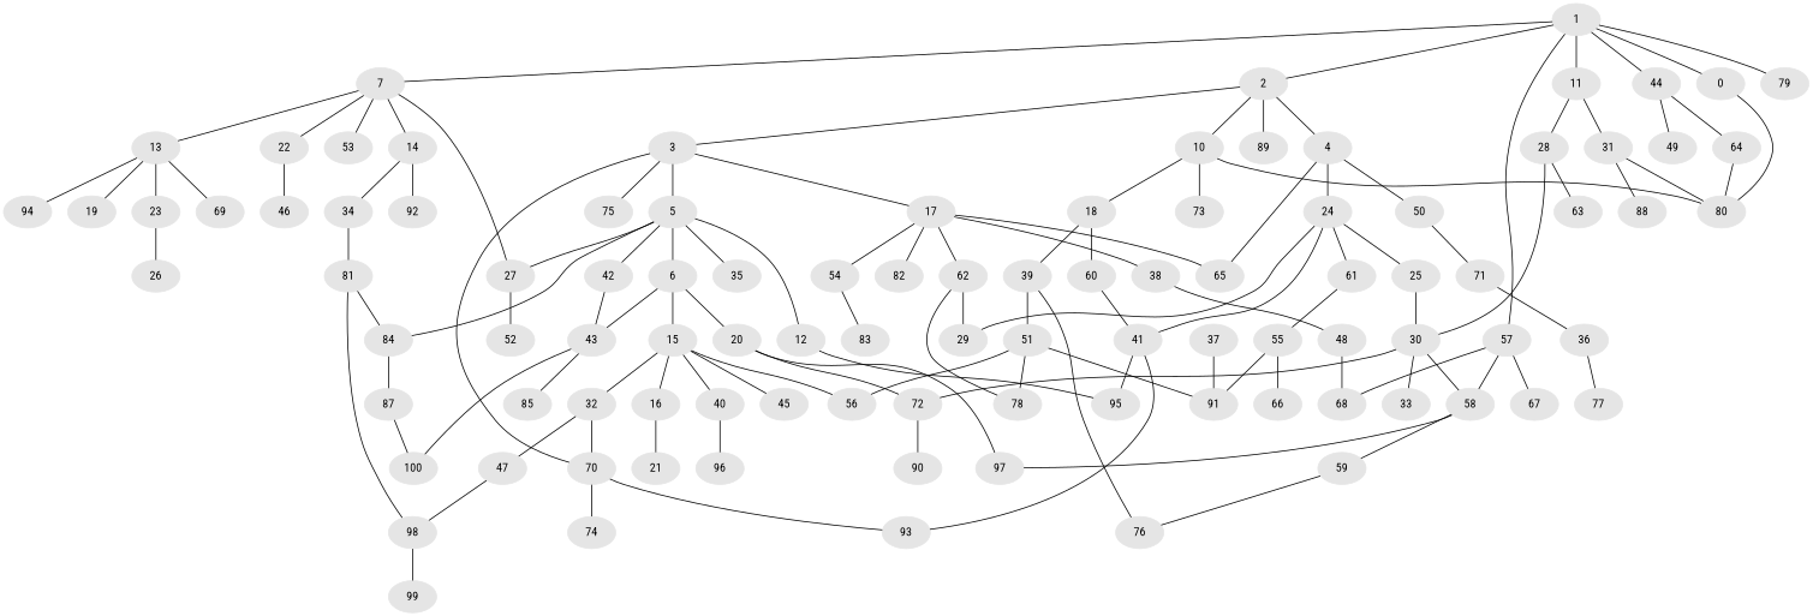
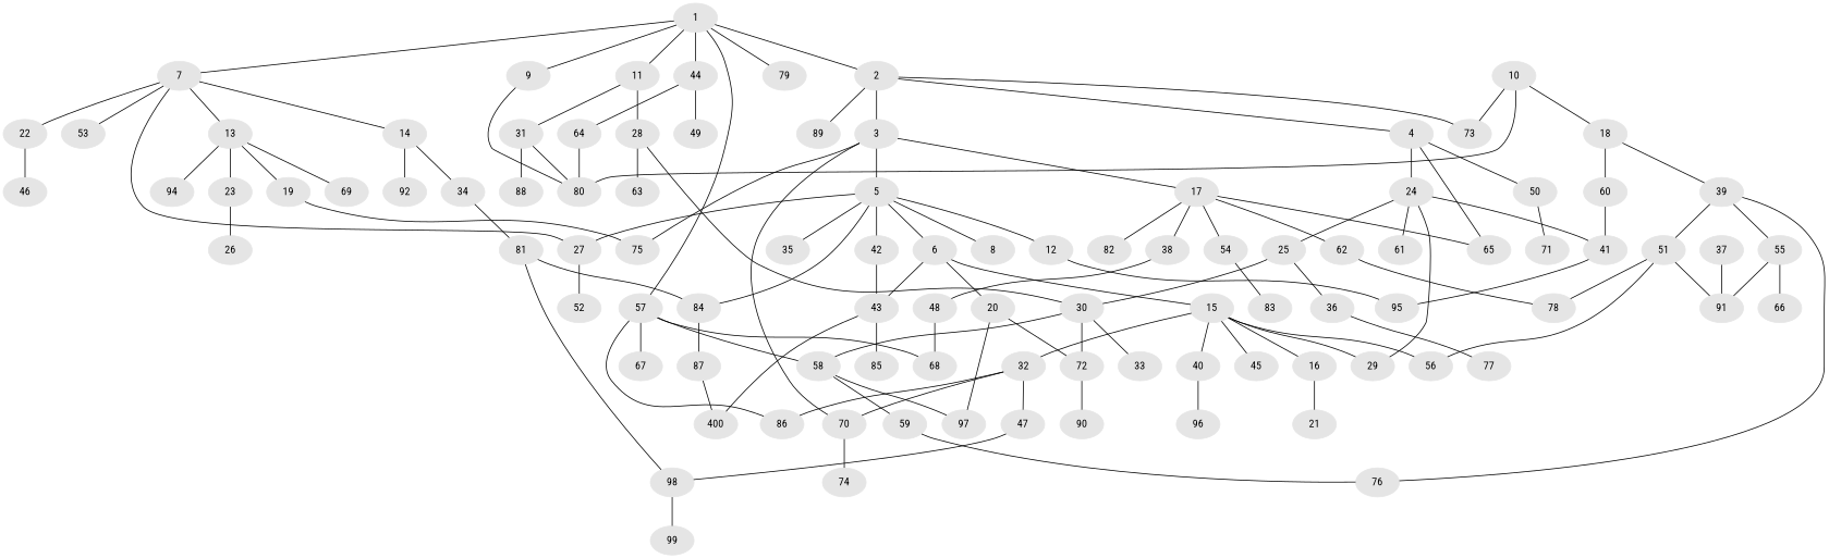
  graph {
    fontname="Roboto Condensed"
    node [color=gray90 fontname="Roboto Condensed" style=filled]
    edge [fontname="Roboto Condensed"]
    1
    2
    7
-   9 [label=0]
+   9
    11
    44
    57
    79
    3
    4
    10
    89
    27
    13
    14
    22
    53
    80
    28
    31
    49
    64
    58
+   86
    68
    67
    5
    17
    70
    75
    24
    50
    65
    18
    73
    6
+   8
    12
    35
    42
    84
    38
    54
    62
    82
-   93
    74
    29
    41
    25
    61
    71
    15
    20
    43
    95
    52
    87
    16
    32
    40
    45
    56
    72
    97
    85
-   100
+   100 [label=400]
    19
    23
    69
    94
    34
    92
    46
    39
    60
    30
    63
    88
    26
    81
    21
    47
    96
    48
    83
    78
    51
    55
    76
    37
    91
    90
    36
    33
    77
    59
    98
    66
    99
    1 -- 2
    1 -- 7
    1 -- 9
    1 -- 11
    1 -- 44
    1 -- 57
    1 -- 79
    2 -- 3
    2 -- 4
-   2 -- 10
+   2 -- 73
    2 -- 89
    7 -- 27
    7 -- 13
    7 -- 14
    7 -- 22
    7 -- 53
    9 -- 80
    11 -- 28
    11 -- 31
    44 -- 49
    44 -- 64
    57 -- 58
+   57 -- 86
    57 -- 68
    57 -- 67
    3 -- 5
    3 -- 17
    3 -- 70
    3 -- 75
    4 -- 24
    4 -- 50
    4 -- 65
    10 -- 80
    10 -- 18
    10 -- 73
    27 -- 52
    13 -- 19
    13 -- 23
    13 -- 69
    13 -- 94
    14 -- 34
    14 -- 92
    22 -- 46
    28 -- 30
    28 -- 63
    31 -- 80
    31 -- 88
    64 -- 80
    58 -- 97
    58 -- 59
    5 -- 27
    5 -- 6
+   5 -- 8
    5 -- 12
    5 -- 35
    5 -- 42
    5 -- 84
    17 -- 65
    17 -- 38
    17 -- 54
    17 -- 62
    17 -- 82
-   70 -- 93
    70 -- 74
    24 -- 29
    24 -- 41
    24 -- 25
    24 -- 61
    50 -- 71
    18 -- 39
    18 -- 60
    6 -- 15
    6 -- 20
    6 -- 43
    12 -- 95
    42 -- 43
    84 -- 87
    38 -- 48
    54 -- 83
    62 -- 78
-   41 -- 93
    41 -- 95
    25 -- 30
-   71 -- 36
-   62 -- 29
+   25 -- 36
+   15 -- 29
    15 -- 16
    15 -- 32
    15 -- 40
    15 -- 45
    15 -- 56
    20 -- 72
    20 -- 97
    43 -- 85
    43 -- 100
    87 -- 100
    16 -- 21
+   32 -- 86
    32 -- 70
    32 -- 47
    40 -- 96
    72 -- 90
+   19 -- 75
    23 -- 26
    34 -- 81
    39 -- 51
-   61 -- 55
+   39 -- 55
    39 -- 76
    60 -- 41
    30 -- 58
    30 -- 72
    30 -- 33
    81 -- 84
    81 -- 98
    47 -- 98
    48 -- 68
    51 -- 56
    51 -- 78
    51 -- 91
    55 -- 91
    55 -- 66
    37 -- 91
    36 -- 77
    59 -- 76
    98 -- 99
  }
